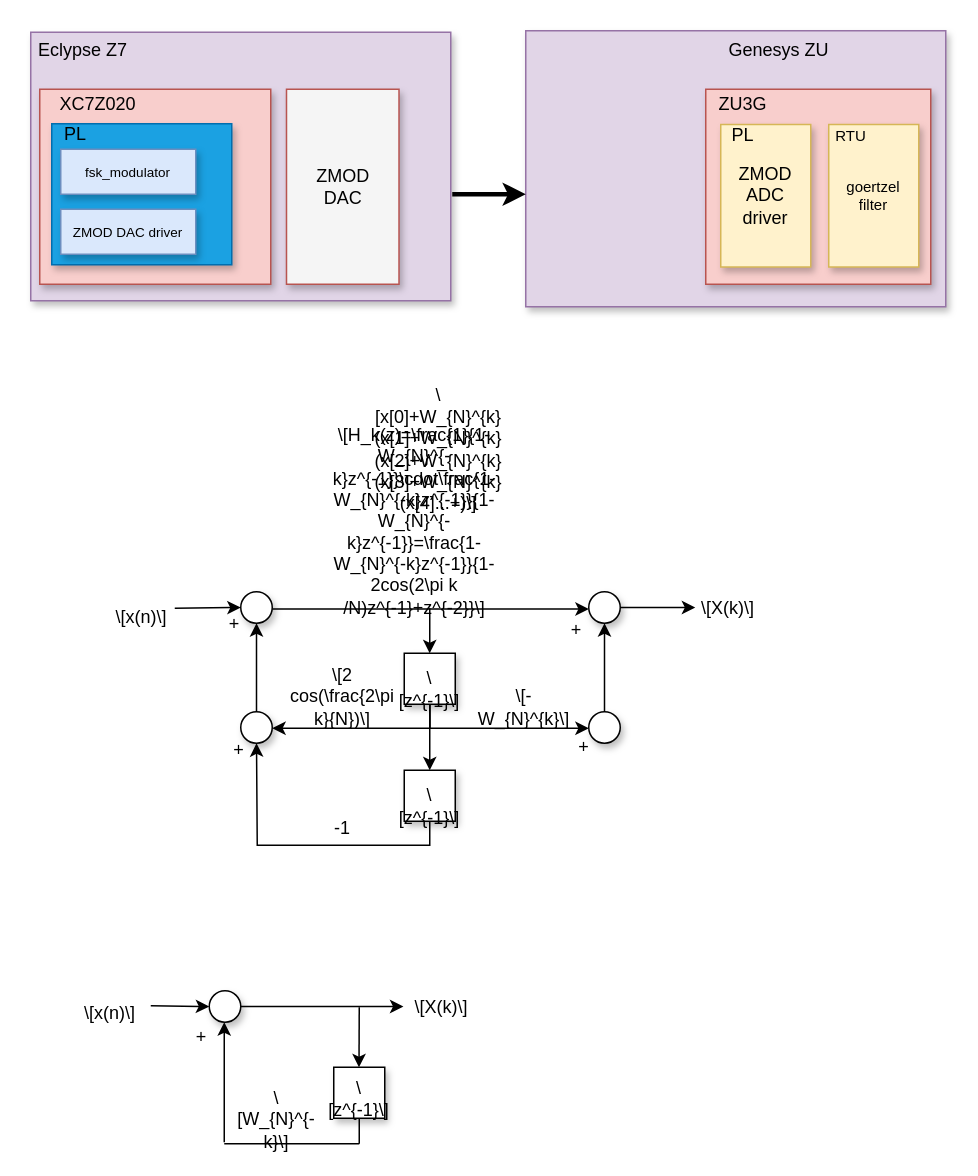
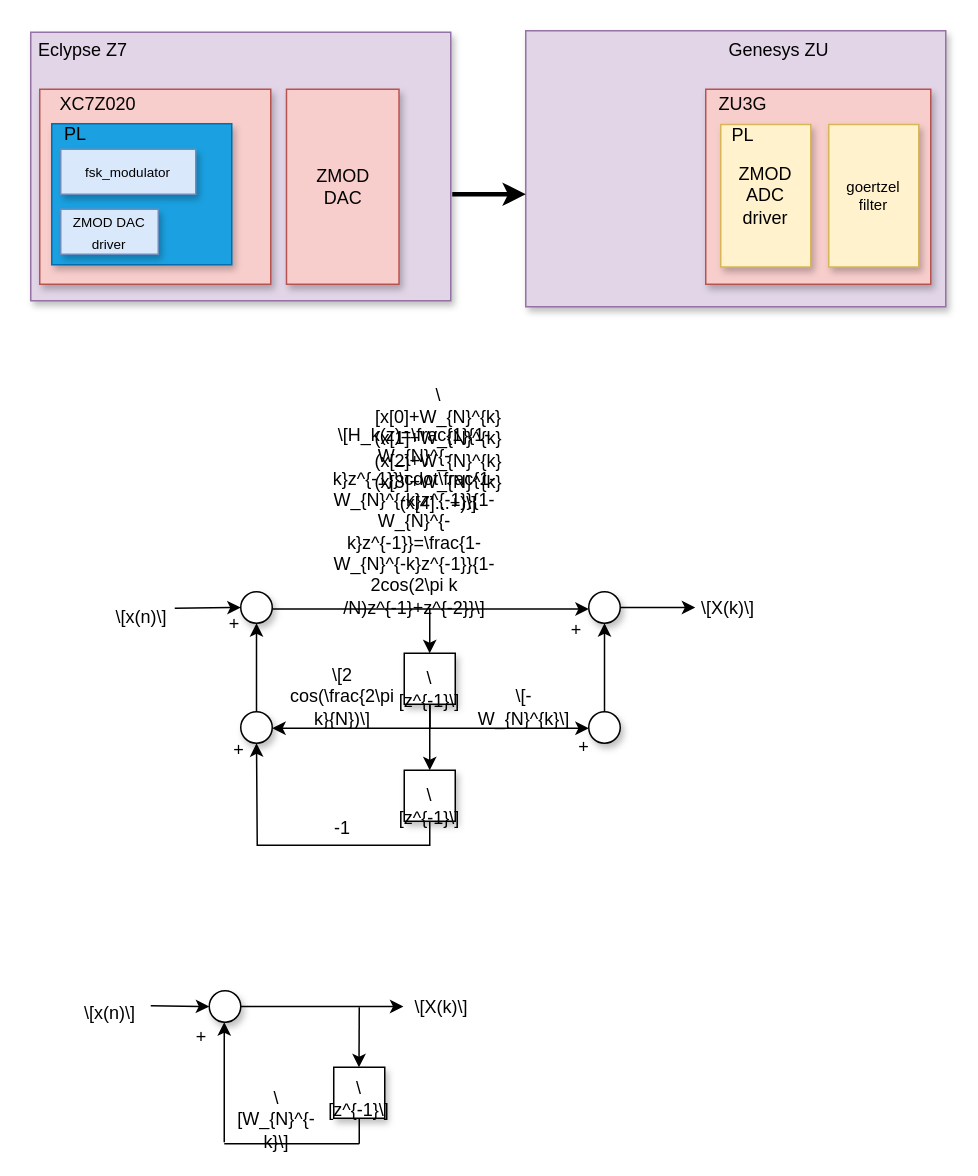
  <mxCell id="0" />
  <mxCell id="1" parent="0" />
  <mxCell id="2" value="" style="rounded=0;whiteSpace=wrap;html=1;shadow=1;strokeColor=#9673a6;fillColor=#e1d5e7;" parent="1" vertex="1"><mxGeometry x="20" y="21" width="280" height="179" as="geometry" /></mxCell>
  <mxCell id="3" value="" style="rounded=0;whiteSpace=wrap;html=1;shadow=1;fillColor=#f8cecc;strokeColor=#b85450;" parent="1" vertex="1"><mxGeometry x="26" y="59" width="154" height="130" as="geometry" /></mxCell>
  <mxCell id="4" value="" style="rounded=0;whiteSpace=wrap;html=1;shadow=1;fillColor=#1ba1e2;strokeColor=#006EAF;fontColor=#ffffff;" vertex="1" parent="1"><mxGeometry x="34" y="82" width="120" height="94" as="geometry" /></mxCell>
  <mxCell id="5" value="Eclypse Z7" style="text;html=1;strokeColor=none;fillColor=none;align=center;verticalAlign=middle;whiteSpace=wrap;rounded=0;shadow=1;" parent="1" vertex="1"><mxGeometry x="20" y="23" width="70" height="20" as="geometry" /></mxCell>
  <mxCell id="6" value="XC7Z020" style="text;html=1;strokeColor=none;fillColor=none;align=center;verticalAlign=middle;whiteSpace=wrap;rounded=0;shadow=1;" parent="1" vertex="1"><mxGeometry x="30" y="59" width="70" height="20" as="geometry" /></mxCell>
  <mxCell id="7" value="&lt;font style=&quot;font-size: 9px&quot;&gt;fsk_modulator&lt;/font&gt;" style="rounded=0;whiteSpace=wrap;html=1;shadow=1;fillColor=#dae8fc;strokeColor=#6c8ebf;" parent="1" vertex="1"><mxGeometry x="40" y="99" width="90" height="30" as="geometry" /></mxCell>
- <mxCell id="8" value="&lt;font style=&quot;font-size: 9px&quot;&gt;ZMOD DAC driver&lt;/font&gt;" style="rounded=0;whiteSpace=wrap;html=1;shadow=1;fillColor=#dae8fc;strokeColor=#6c8ebf;" parent="1" vertex="1"><mxGeometry x="40" y="139" width="90" height="30" as="geometry" /></mxCell>
- <mxCell id="9" value="&lt;div&gt;ZMOD&lt;/div&gt;&lt;div&gt;DAC&lt;br&gt;&lt;/div&gt;" style="rounded=0;whiteSpace=wrap;html=1;shadow=1;fillColor=#f5f5f5;strokeColor=#b85450;" parent="1" vertex="1"><mxGeometry x="190.5" y="59" width="75" height="130" as="geometry" /></mxCell>
+ <mxCell id="8" value="&lt;font style=&quot;font-size: 9px&quot;&gt;ZMOD DAC driver&lt;/font&gt;" style="rounded=0;whiteSpace=wrap;html=1;shadow=1;fillColor=#dae8fc;strokeColor=#6c8ebf;" parent="1" vertex="1"><mxGeometry x="40" y="139" width="65" height="30" as="geometry" /></mxCell>
+ <mxCell id="9" value="&lt;div&gt;ZMOD&lt;/div&gt;&lt;div&gt;DAC&lt;br&gt;&lt;/div&gt;" style="rounded=0;whiteSpace=wrap;html=1;shadow=1;fillColor=#f8cecc;strokeColor=#b85450;" parent="1" vertex="1"><mxGeometry x="190.5" y="59" width="75" height="130" as="geometry" /></mxCell>
  <mxCell id="10" value="" style="rounded=0;whiteSpace=wrap;html=1;shadow=1;fillColor=#e1d5e7;strokeColor=#9673a6;" parent="1" vertex="1"><mxGeometry x="350" y="20" width="280" height="184" as="geometry" /></mxCell>
  <mxCell id="11" value="" style="rounded=0;whiteSpace=wrap;html=1;shadow=1;fillColor=#f8cecc;strokeColor=#b85450;" parent="1" vertex="1"><mxGeometry x="470" y="59" width="150" height="130" as="geometry" /></mxCell>
  <mxCell id="12" value="Genesys ZU" style="text;html=1;strokeColor=none;fillColor=none;align=center;verticalAlign=middle;whiteSpace=wrap;rounded=0;shadow=1;" parent="1" vertex="1"><mxGeometry x="479" y="23" width="80" height="20" as="geometry" /></mxCell>
  <mxCell id="13" value="ZU3G" style="text;html=1;strokeColor=none;fillColor=none;align=center;verticalAlign=middle;whiteSpace=wrap;rounded=0;shadow=1;" parent="1" vertex="1"><mxGeometry x="470" y="59" width="50" height="20" as="geometry" /></mxCell>
  <mxCell id="14" value="PL" style="text;html=1;strokeColor=none;fillColor=none;align=center;verticalAlign=middle;whiteSpace=wrap;rounded=0;shadow=1;" parent="1" vertex="1"><mxGeometry x="40" y="79" width="20" height="20" as="geometry" /></mxCell>
  <mxCell id="15" value="&lt;div style=&quot;font-size: 10px&quot;&gt;&lt;font style=&quot;font-size: 10px&quot;&gt;goertzel&lt;/font&gt;&lt;/div&gt;&lt;div style=&quot;font-size: 10px&quot;&gt;&lt;font style=&quot;font-size: 10px&quot;&gt;filter&lt;br&gt;&lt;/font&gt;&lt;/div&gt;" style="rounded=0;whiteSpace=wrap;html=1;shadow=1;fillColor=#fff2cc;strokeColor=#d6b656;" parent="1" vertex="1"><mxGeometry x="552" y="82.5" width="60" height="95" as="geometry" /></mxCell>
- <mxCell id="16" value="&lt;font style=&quot;font-size: 10px&quot;&gt;RTU&lt;/font&gt;" style="text;html=1;strokeColor=none;fillColor=none;align=center;verticalAlign=middle;whiteSpace=wrap;rounded=0;shadow=1;" parent="1" vertex="1"><mxGeometry x="552" y="82.5" width="30" height="15" as="geometry" /></mxCell>
  <mxCell id="17" value="&lt;div&gt;ZMOD&lt;/div&gt;&lt;div&gt;ADC&lt;/div&gt;&lt;div&gt;driver&lt;br&gt;&lt;/div&gt;" style="rounded=0;whiteSpace=wrap;html=1;shadow=1;fillColor=#fff2cc;strokeColor=#d6b656;glass=0;" parent="1" vertex="1"><mxGeometry x="480" y="82.5" width="60" height="95" as="geometry" /></mxCell>
  <mxCell id="18" value="PL" style="text;html=1;strokeColor=none;fillColor=none;align=center;verticalAlign=middle;whiteSpace=wrap;rounded=0;shadow=1;" parent="1" vertex="1"><mxGeometry x="480" y="82.5" width="30" height="15" as="geometry" /></mxCell>
  <mxCell id="19" value="" style="endArrow=classic;html=1;shadow=0;strokeWidth=3;" parent="1" edge="1"><mxGeometry width="50" height="50" relative="1" as="geometry"><mxPoint x="301" y="129" as="sourcePoint" /><mxPoint x="350" y="129" as="targetPoint" /></mxGeometry></mxCell>
  <mxCell id="20" value="\[2 cos(\frac{2\pi k}{N})\]" style="text;html=1;strokeColor=none;fillColor=none;align=center;verticalAlign=middle;whiteSpace=wrap;rounded=0;shadow=1;glass=0;" parent="1" vertex="1"><mxGeometry x="208" y="454" width="40" height="20" as="geometry" /></mxCell>
  <mxCell id="21" value="\[-W_{N}^{k}\]&lt;br&gt;" style="text;html=1;strokeColor=none;fillColor=none;align=center;verticalAlign=middle;whiteSpace=wrap;rounded=0;shadow=1;glass=0;" parent="1" vertex="1"><mxGeometry x="329" y="460.5" width="40" height="20" as="geometry" /></mxCell>
  <mxCell id="22" value="" style="edgeStyle=orthogonalEdgeStyle;rounded=0;orthogonalLoop=1;jettySize=auto;html=1;shadow=0;strokeWidth=1;" parent="1" target="23" edge="1"><mxGeometry relative="1" as="geometry"><mxPoint x="181" y="405.524" as="sourcePoint" /><Array as="points"><mxPoint x="375" y="406" /><mxPoint x="375" y="406" /></Array></mxGeometry></mxCell>
  <mxCell id="23" value="" style="ellipse;whiteSpace=wrap;html=1;aspect=fixed;shadow=1;glass=0;strokeColor=#000000;fillColor=#ffffff;" parent="1" vertex="1"><mxGeometry x="392" y="394" width="21" height="21" as="geometry" /></mxCell>
  <mxCell id="24" style="edgeStyle=orthogonalEdgeStyle;rounded=0;orthogonalLoop=1;jettySize=auto;html=1;shadow=0;strokeColor=#000000;strokeWidth=1;" parent="1" source="26" target="30" edge="1"><mxGeometry relative="1" as="geometry"><Array as="points"><mxPoint x="286" y="485" /></Array></mxGeometry></mxCell>
  <mxCell id="25" style="edgeStyle=orthogonalEdgeStyle;rounded=0;orthogonalLoop=1;jettySize=auto;html=1;shadow=0;strokeColor=#000000;strokeWidth=1;" parent="1" source="26" target="37" edge="1"><mxGeometry relative="1" as="geometry"><Array as="points"><mxPoint x="286" y="485" /></Array></mxGeometry></mxCell>
  <mxCell id="26" value="" style="whiteSpace=wrap;html=1;aspect=fixed;shadow=1;glass=0;strokeColor=#000000;fillColor=#ffffff;" parent="1" vertex="1"><mxGeometry x="269" y="435" width="34" height="34" as="geometry" /></mxCell>
  <mxCell id="27" style="edgeStyle=orthogonalEdgeStyle;rounded=0;orthogonalLoop=1;jettySize=auto;html=1;shadow=0;strokeColor=#000000;strokeWidth=1;entryX=0.5;entryY=0;entryDx=0;entryDy=0;" parent="1" source="28" target="34" edge="1"><mxGeometry relative="1" as="geometry"><mxPoint x="286" y="538" as="targetPoint" /></mxGeometry></mxCell>
  <mxCell id="28" value="\[z^{-1}\]&lt;br&gt;" style="text;html=1;strokeColor=none;fillColor=none;align=center;verticalAlign=middle;whiteSpace=wrap;rounded=0;shadow=1;glass=0;" parent="1" vertex="1"><mxGeometry x="266" y="448" width="40" height="21" as="geometry" /></mxCell>
  <mxCell id="29" style="edgeStyle=orthogonalEdgeStyle;rounded=0;orthogonalLoop=1;jettySize=auto;html=1;entryX=0.5;entryY=1;entryDx=0;entryDy=0;shadow=0;strokeColor=#000000;strokeWidth=1;" parent="1" source="30" target="31" edge="1"><mxGeometry relative="1" as="geometry" /></mxCell>
  <mxCell id="30" value="" style="ellipse;whiteSpace=wrap;html=1;aspect=fixed;shadow=1;glass=0;strokeColor=#000000;fillColor=#ffffff;" parent="1" vertex="1"><mxGeometry x="160" y="474" width="21" height="21" as="geometry" /></mxCell>
  <mxCell id="31" value="" style="ellipse;whiteSpace=wrap;html=1;aspect=fixed;shadow=1;glass=0;strokeColor=#000000;fillColor=#ffffff;" parent="1" vertex="1"><mxGeometry x="160" y="394" width="21" height="21" as="geometry" /></mxCell>
  <mxCell id="32" value="-1" style="text;html=1;strokeColor=none;fillColor=none;align=center;verticalAlign=middle;whiteSpace=wrap;rounded=0;shadow=1;glass=0;" parent="1" vertex="1"><mxGeometry x="208" y="542" width="40" height="20" as="geometry" /></mxCell>
  <mxCell id="33" style="edgeStyle=orthogonalEdgeStyle;rounded=0;orthogonalLoop=1;jettySize=auto;html=1;shadow=0;strokeColor=#000000;strokeWidth=1;" parent="1" source="34" target="30" edge="1"><mxGeometry relative="1" as="geometry"><mxPoint x="181" y="561" as="targetPoint" /><Array as="points"><mxPoint x="286" y="563" /><mxPoint x="171" y="563" /></Array></mxGeometry></mxCell>
  <mxCell id="34" value="" style="whiteSpace=wrap;html=1;aspect=fixed;shadow=1;glass=0;strokeColor=#000000;fillColor=#ffffff;" parent="1" vertex="1"><mxGeometry x="269" y="513" width="34" height="34" as="geometry" /></mxCell>
  <mxCell id="35" value="\[z^{-1}\]&lt;br&gt;" style="text;html=1;strokeColor=none;fillColor=none;align=center;verticalAlign=middle;whiteSpace=wrap;rounded=0;shadow=1;glass=0;" parent="1" vertex="1"><mxGeometry x="266" y="526" width="40" height="21" as="geometry" /></mxCell>
  <mxCell id="36" style="edgeStyle=orthogonalEdgeStyle;rounded=0;orthogonalLoop=1;jettySize=auto;html=1;entryX=0.5;entryY=1;entryDx=0;entryDy=0;shadow=0;strokeColor=#000000;strokeWidth=1;" parent="1" source="37" target="23" edge="1"><mxGeometry relative="1" as="geometry" /></mxCell>
  <mxCell id="37" value="" style="ellipse;whiteSpace=wrap;html=1;aspect=fixed;shadow=1;glass=0;strokeColor=#000000;fillColor=#ffffff;" parent="1" vertex="1"><mxGeometry x="392" y="474" width="21" height="21" as="geometry" /></mxCell>
  <mxCell id="38" value="" style="endArrow=classic;html=1;shadow=0;strokeColor=#000000;strokeWidth=1;entryX=0;entryY=0.5;entryDx=0;entryDy=0;" parent="1" target="31" edge="1"><mxGeometry width="50" height="50" relative="1" as="geometry"><mxPoint x="116" y="405" as="sourcePoint" /><mxPoint x="259" y="496" as="targetPoint" /></mxGeometry></mxCell>
  <mxCell id="39" value="+" style="text;html=1;strokeColor=none;fillColor=none;align=center;verticalAlign=middle;whiteSpace=wrap;rounded=0;shadow=1;glass=0;" parent="1" vertex="1"><mxGeometry x="136" y="406" width="40" height="20" as="geometry" /></mxCell>
  <mxCell id="40" value="+" style="text;html=1;strokeColor=none;fillColor=none;align=center;verticalAlign=middle;whiteSpace=wrap;rounded=0;shadow=1;glass=0;" parent="1" vertex="1"><mxGeometry x="139" y="490" width="40" height="20" as="geometry" /></mxCell>
  <mxCell id="41" value="+" style="text;html=1;strokeColor=none;fillColor=none;align=center;verticalAlign=middle;whiteSpace=wrap;rounded=0;shadow=1;glass=0;" parent="1" vertex="1"><mxGeometry x="369" y="488" width="40" height="20" as="geometry" /></mxCell>
  <mxCell id="42" value="+" style="text;html=1;strokeColor=none;fillColor=none;align=center;verticalAlign=middle;whiteSpace=wrap;rounded=0;shadow=1;glass=0;" parent="1" vertex="1"><mxGeometry x="364" y="410" width="40" height="20" as="geometry" /></mxCell>
  <mxCell id="43" value="" style="endArrow=classic;html=1;shadow=0;strokeColor=#000000;strokeWidth=1;" parent="1" edge="1"><mxGeometry width="50" height="50" relative="1" as="geometry"><mxPoint x="413" y="404.48" as="sourcePoint" /><mxPoint x="463" y="404.48" as="targetPoint" /></mxGeometry></mxCell>
  <mxCell id="44" value="\[x(n)\]&lt;br&gt;" style="text;html=1;strokeColor=none;fillColor=none;align=center;verticalAlign=middle;whiteSpace=wrap;rounded=0;shadow=1;glass=0;" parent="1" vertex="1"><mxGeometry x="74" y="401" width="40" height="20" as="geometry" /></mxCell>
  <mxCell id="45" value="\[X(k)\]" style="text;html=1;strokeColor=none;fillColor=none;align=center;verticalAlign=middle;whiteSpace=wrap;rounded=0;shadow=1;glass=0;" parent="1" vertex="1"><mxGeometry x="465" y="395" width="40" height="20" as="geometry" /></mxCell>
  <mxCell id="46" value="\[x(n)\]&lt;br&gt;" style="text;html=1;strokeColor=none;fillColor=none;align=center;verticalAlign=middle;whiteSpace=wrap;rounded=0;shadow=1;glass=0;" parent="1" vertex="1"><mxGeometry x="53" y="665" width="40" height="20" as="geometry" /></mxCell>
  <mxCell id="47" style="edgeStyle=orthogonalEdgeStyle;rounded=0;orthogonalLoop=1;jettySize=auto;html=1;shadow=0;strokeColor=#000000;strokeWidth=1;" parent="1" source="48" edge="1"><mxGeometry relative="1" as="geometry"><mxPoint x="268.448" y="670.5" as="targetPoint" /></mxGeometry></mxCell>
  <mxCell id="48" value="" style="ellipse;whiteSpace=wrap;html=1;aspect=fixed;shadow=1;glass=0;strokeColor=#000000;fillColor=#ffffff;" parent="1" vertex="1"><mxGeometry x="139" y="660" width="21" height="21" as="geometry" /></mxCell>
  <mxCell id="49" value="+" style="text;html=1;strokeColor=none;fillColor=none;align=center;verticalAlign=middle;whiteSpace=wrap;rounded=0;shadow=1;glass=0;" parent="1" vertex="1"><mxGeometry x="114" y="681" width="40" height="20" as="geometry" /></mxCell>
  <mxCell id="50" value="" style="endArrow=classic;html=1;shadow=0;strokeColor=#000000;strokeWidth=1;" parent="1" target="48" edge="1"><mxGeometry width="50" height="50" relative="1" as="geometry"><mxPoint x="100" y="670" as="sourcePoint" /><mxPoint x="154" y="584" as="targetPoint" /></mxGeometry></mxCell>
  <mxCell id="51" value="" style="whiteSpace=wrap;html=1;aspect=fixed;shadow=1;glass=0;strokeColor=#000000;fillColor=#ffffff;" parent="1" vertex="1"><mxGeometry x="222" y="711" width="34" height="34" as="geometry" /></mxCell>
  <mxCell id="52" value="\[z^{-1}\]&lt;br&gt;" style="text;html=1;strokeColor=none;fillColor=none;align=center;verticalAlign=middle;whiteSpace=wrap;rounded=0;shadow=1;glass=0;" parent="1" vertex="1"><mxGeometry x="219" y="721" width="40" height="21" as="geometry" /></mxCell>
  <mxCell id="53" value="\[X(k)\]" style="text;html=1;strokeColor=none;fillColor=none;align=center;verticalAlign=middle;whiteSpace=wrap;rounded=0;shadow=1;glass=0;" parent="1" vertex="1"><mxGeometry x="274" y="661" width="40" height="20" as="geometry" /></mxCell>
  <mxCell id="54" value="" style="endArrow=classic;html=1;shadow=0;strokeColor=#000000;strokeWidth=1;" parent="1" edge="1"><mxGeometry width="50" height="50" relative="1" as="geometry"><mxPoint x="239" y="671" as="sourcePoint" /><mxPoint x="238.83" y="711" as="targetPoint" /></mxGeometry></mxCell>
  <mxCell id="55" value="" style="endArrow=none;html=1;shadow=0;strokeColor=#000000;strokeWidth=1;" parent="1" edge="1"><mxGeometry width="50" height="50" relative="1" as="geometry"><mxPoint x="239" y="762" as="sourcePoint" /><mxPoint x="239" y="745" as="targetPoint" /></mxGeometry></mxCell>
  <mxCell id="56" value="" style="endArrow=none;html=1;shadow=0;strokeColor=#000000;strokeWidth=1;" parent="1" edge="1"><mxGeometry width="50" height="50" relative="1" as="geometry"><mxPoint x="239" y="762" as="sourcePoint" /><mxPoint x="149" y="762" as="targetPoint" /></mxGeometry></mxCell>
  <mxCell id="57" value="" style="endArrow=classic;html=1;shadow=0;strokeColor=#000000;strokeWidth=1;" parent="1" edge="1"><mxGeometry width="50" height="50" relative="1" as="geometry"><mxPoint x="149" y="761" as="sourcePoint" /><mxPoint x="149" y="681" as="targetPoint" /></mxGeometry></mxCell>
  <mxCell id="58" value="\[W_{N}^{-k}\]" style="text;html=1;strokeColor=none;fillColor=none;align=center;verticalAlign=middle;whiteSpace=wrap;rounded=0;shadow=1;glass=0;" parent="1" vertex="1"><mxGeometry x="164" y="736" width="40" height="20" as="geometry" /></mxCell>
  <mxCell id="59" value="" style="endArrow=classic;html=1;shadow=0;strokeColor=#000000;strokeWidth=1;" parent="1" edge="1"><mxGeometry width="50" height="50" relative="1" as="geometry"><mxPoint x="286" y="405" as="sourcePoint" /><mxPoint x="285.97" y="435" as="targetPoint" /></mxGeometry></mxCell>
  <mxCell id="60" value="\[x[0]+W_{N}^{k}(x[1]+W_{N}^{k}(x[2]+W_{N}^{k}(x[3]+W_{N}^{k}(x[4]...+)\]&lt;br&gt;" style="text;html=1;strokeColor=none;fillColor=none;align=center;verticalAlign=middle;whiteSpace=wrap;rounded=0;" vertex="1" parent="1"><mxGeometry x="272" y="289" width="40" height="20" as="geometry" /></mxCell>
  <mxCell id="61" value="\[H_k(z)=\frac{1}{1-W_{N}^{-k}z^{-1}}\cdot\frac{1-W_{N}^{-k}z^{-1}}{1-W_{N}^{-k}z^{-1}}=\frac{1-W_{N}^{-k}z^{-1}}{1-2cos(2\pi k /N)z^{-1}+z^{-2}}\]" style="text;html=1;strokeColor=none;fillColor=none;align=center;verticalAlign=middle;whiteSpace=wrap;rounded=0;" vertex="1" parent="1"><mxGeometry x="256" y="337" width="40" height="20" as="geometry" /></mxCell>
